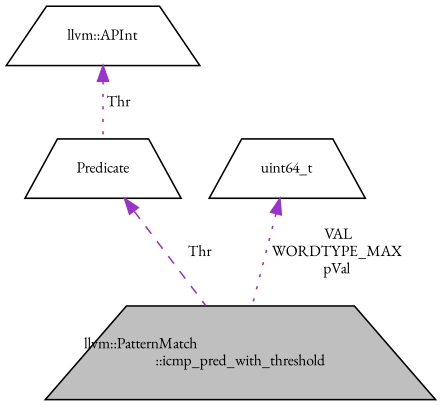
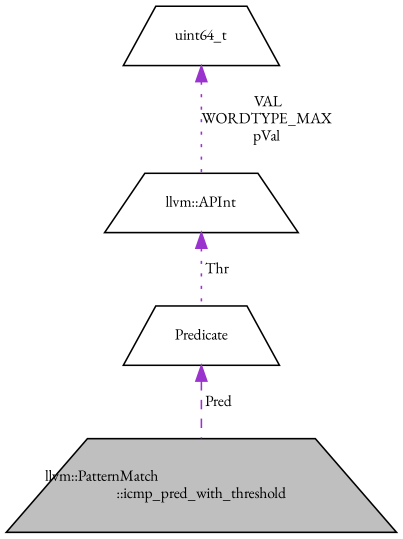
  digraph {
    fontname="EB Garamond"
    node [color=black fontname="EB Garamond" fontsize=10 shape=trapezium]
    edge [color=darkorchid3 dir=back fontname="EB Garamond" fontsize=10 labelfontname=Helvetica labelfontsize=10 style=dotted]
    n1 [fillcolor=grey75 fontcolor=black height=0.2 label="llvm::PatternMatch\l::icmp_pred_with_threshold" style=filled width=0.4]
    n2 [height=0.2 label=Predicate width=0.4]
    n3 [height=0.2 label="llvm::APInt" width=0.4]
    n4 [height=0.2 label=uint64_t width=0.4]
-   n2 -> n1 [label=" Thr" style=dashed]
+   n2 -> n1 [label=" Pred" style=dashed]
    n3 -> n2 [label=" Thr"]
-   n4 -> n1 [label=" VAL\nWORDTYPE_MAX\npVal"]
+   n4 -> n3 [label=" VAL\nWORDTYPE_MAX\npVal"]
  }
